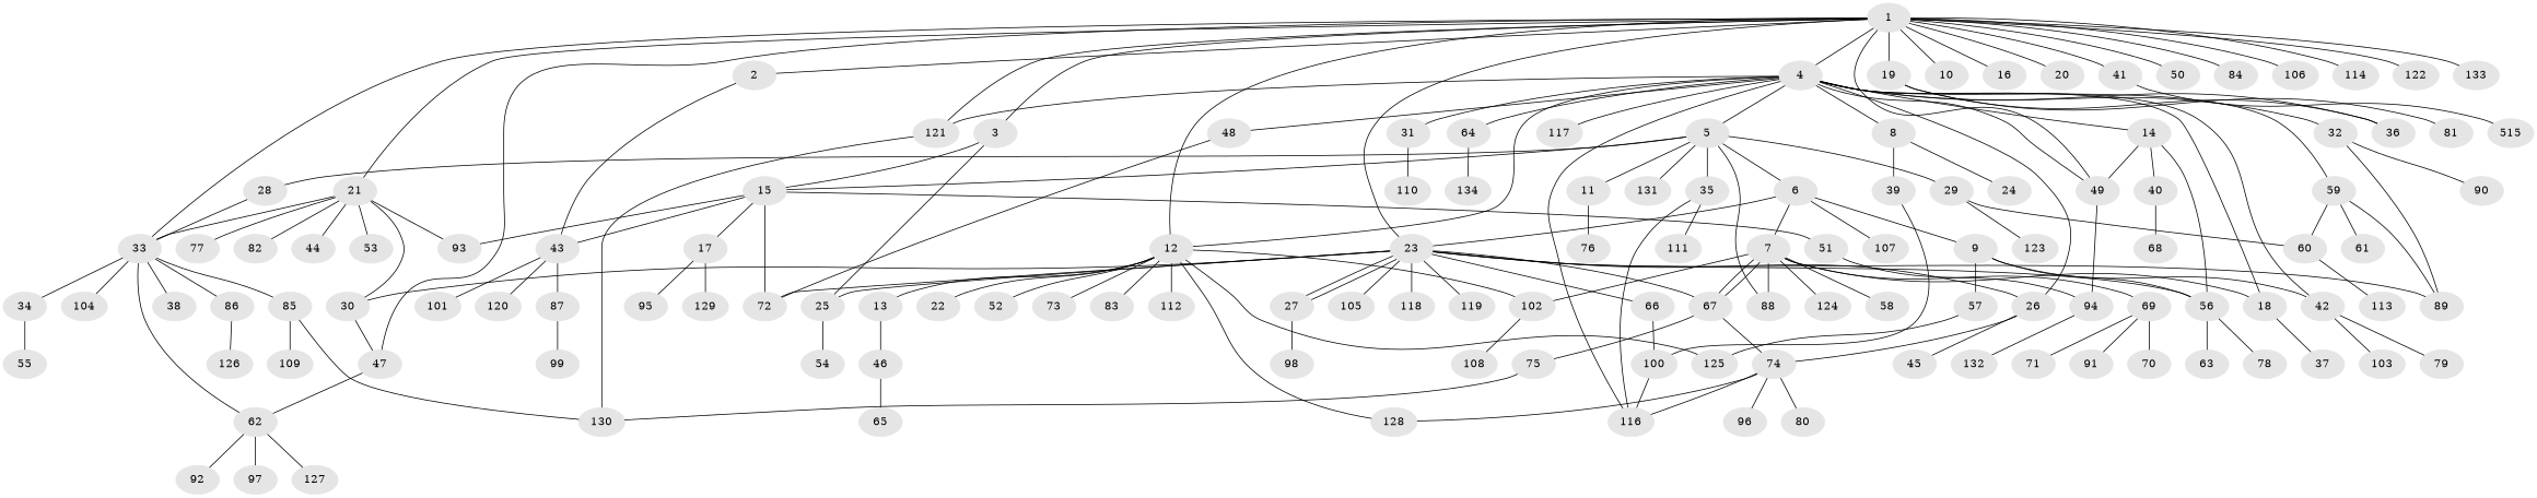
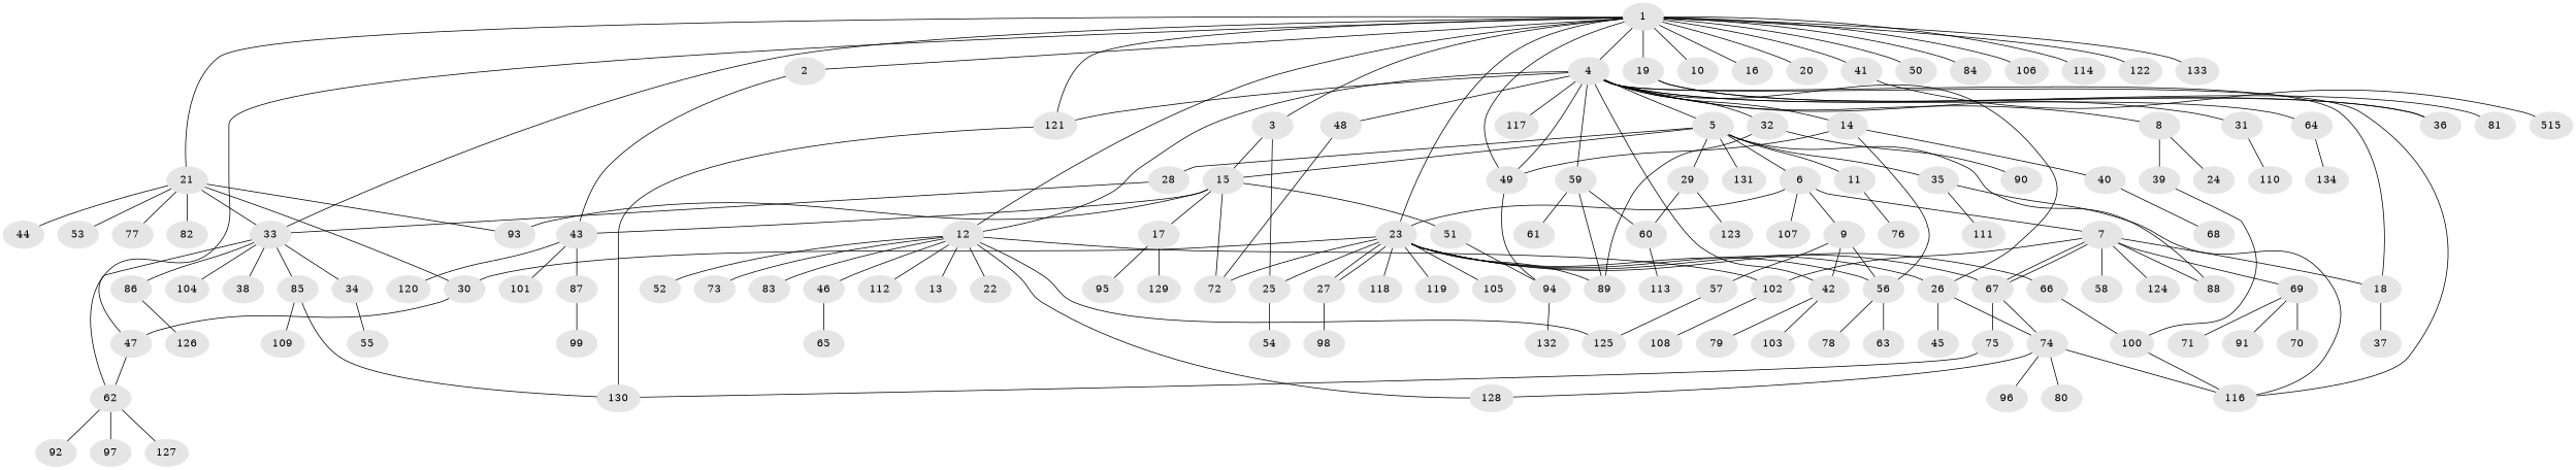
  graph {
    node [color=gray90 style=filled]
    1
    2
    3
    4
    10
    12
    16
    19
    20
    21
    23
    33
    41
    47
    49
    50
    84
    106
    114
    121
    122
    133
    43
    15
    25
    5
    8
    14
    18
    26
    31
    32
    36
    42
    48
    59
    64
    116
    117
    102
    13
    22
    46
    52
    73
    83
    112
    125
    128
    81
    93
    30
    44
    53
    77
    82
    67
    56
    72
    27
    66
    89
    105
    118
    119
    34
    38
    62
    85
    86
    104
    n72 [label=515]
    94
    130
    87
    101
    120
    17
    51
    54
    6
    11
    28
    29
    35
    88
    131
    24
    39
    40
    37
    45
    74
    110
    90
    79
    103
    60
    61
    134
    7
    9
    107
    76
    123
    111
    58
    69
    124
    57
    75
    70
    71
    91
    108
    100
    63
    78
    65
    68
    95
    129
    98
    80
    96
    113
    55
    92
    97
    127
    109
    126
    99
    132
    1 -- 2
    1 -- 3
    1 -- 4
    1 -- 10
    1 -- 12
    1 -- 16
    1 -- 19
    1 -- 20
    1 -- 21
    1 -- 23
    1 -- 33
    1 -- 41
    1 -- 47
    1 -- 49
    1 -- 50
    1 -- 84
    1 -- 106
    1 -- 114
    1 -- 121
    1 -- 122
    1 -- 133
    2 -- 43
    3 -- 15
    3 -- 25
    4 -- 12
    4 -- 49
    4 -- 121
    4 -- 5
    4 -- 8
    4 -- 14
    4 -- 18
    4 -- 26
    4 -- 31
    4 -- 32
    4 -- 36
    4 -- 42
    4 -- 48
    4 -- 59
    4 -- 64
    4 -- 116
    4 -- 117
    12 -- 102
    12 -- 13
    12 -- 22
-   13 -- 46
+   12 -- 46
    12 -- 52
    12 -- 73
    12 -- 83
    12 -- 112
    12 -- 125
    12 -- 128
    19 -- 36
    19 -- 81
    21 -- 33
    21 -- 93
    21 -- 30
    21 -- 44
    21 -- 53
    21 -- 77
    21 -- 82
    23 -- 25
    23 -- 26
    23 -- 30
    23 -- 67
    23 -- 56
    23 -- 72
    23 -- 27
    23 -- 27
    23 -- 66
    23 -- 89
    23 -- 105
    23 -- 118
    23 -- 119
    33 -- 34
    33 -- 38
    33 -- 62
    33 -- 85
    33 -- 86
    33 -- 104
    41 -- n72
    47 -- 62
    49 -- 94
    121 -- 130
    43 -- 87
    43 -- 101
    43 -- 120
    15 -- 43
    15 -- 93
    15 -- 72
    15 -- 17
    15 -- 51
    25 -- 54
    5 -- 15
    5 -- 6
    5 -- 11
    5 -- 28
    5 -- 29
    5 -- 35
    5 -- 88
    5 -- 131
    8 -- 24
    8 -- 39
    14 -- 49
    14 -- 56
    14 -- 40
    18 -- 37
    26 -- 45
    26 -- 74
    31 -- 110
    32 -- 89
    32 -- 90
    42 -- 79
    42 -- 103
    48 -- 72
    59 -- 89
    59 -- 60
    59 -- 61
    64 -- 134
    102 -- 108
    46 -- 65
    30 -- 47
    67 -- 74
    67 -- 75
    56 -- 63
    56 -- 78
    27 -- 98
    66 -- 100
    34 -- 55
    62 -- 92
    62 -- 97
    62 -- 127
    85 -- 130
    85 -- 109
    86 -- 126
    94 -- 132
    87 -- 99
    17 -- 95
    17 -- 129
    51 -- 94
    6 -- 23
    6 -- 7
    6 -- 9
    6 -- 107
    11 -- 76
    28 -- 33
    29 -- 60
    29 -- 123
    35 -- 116
    35 -- 111
    39 -- 100
    40 -- 68
    74 -- 116
    74 -- 128
    74 -- 80
    74 -- 96
    60 -- 113
    7 -- 18
    7 -- 102
    7 -- 67
    7 -- 67
    7 -- 88
    7 -- 58
    7 -- 69
    7 -- 124
    9 -- 42
    9 -- 56
    9 -- 57
    69 -- 70
    69 -- 71
    69 -- 91
    57 -- 125
    75 -- 130
    100 -- 116
  }
